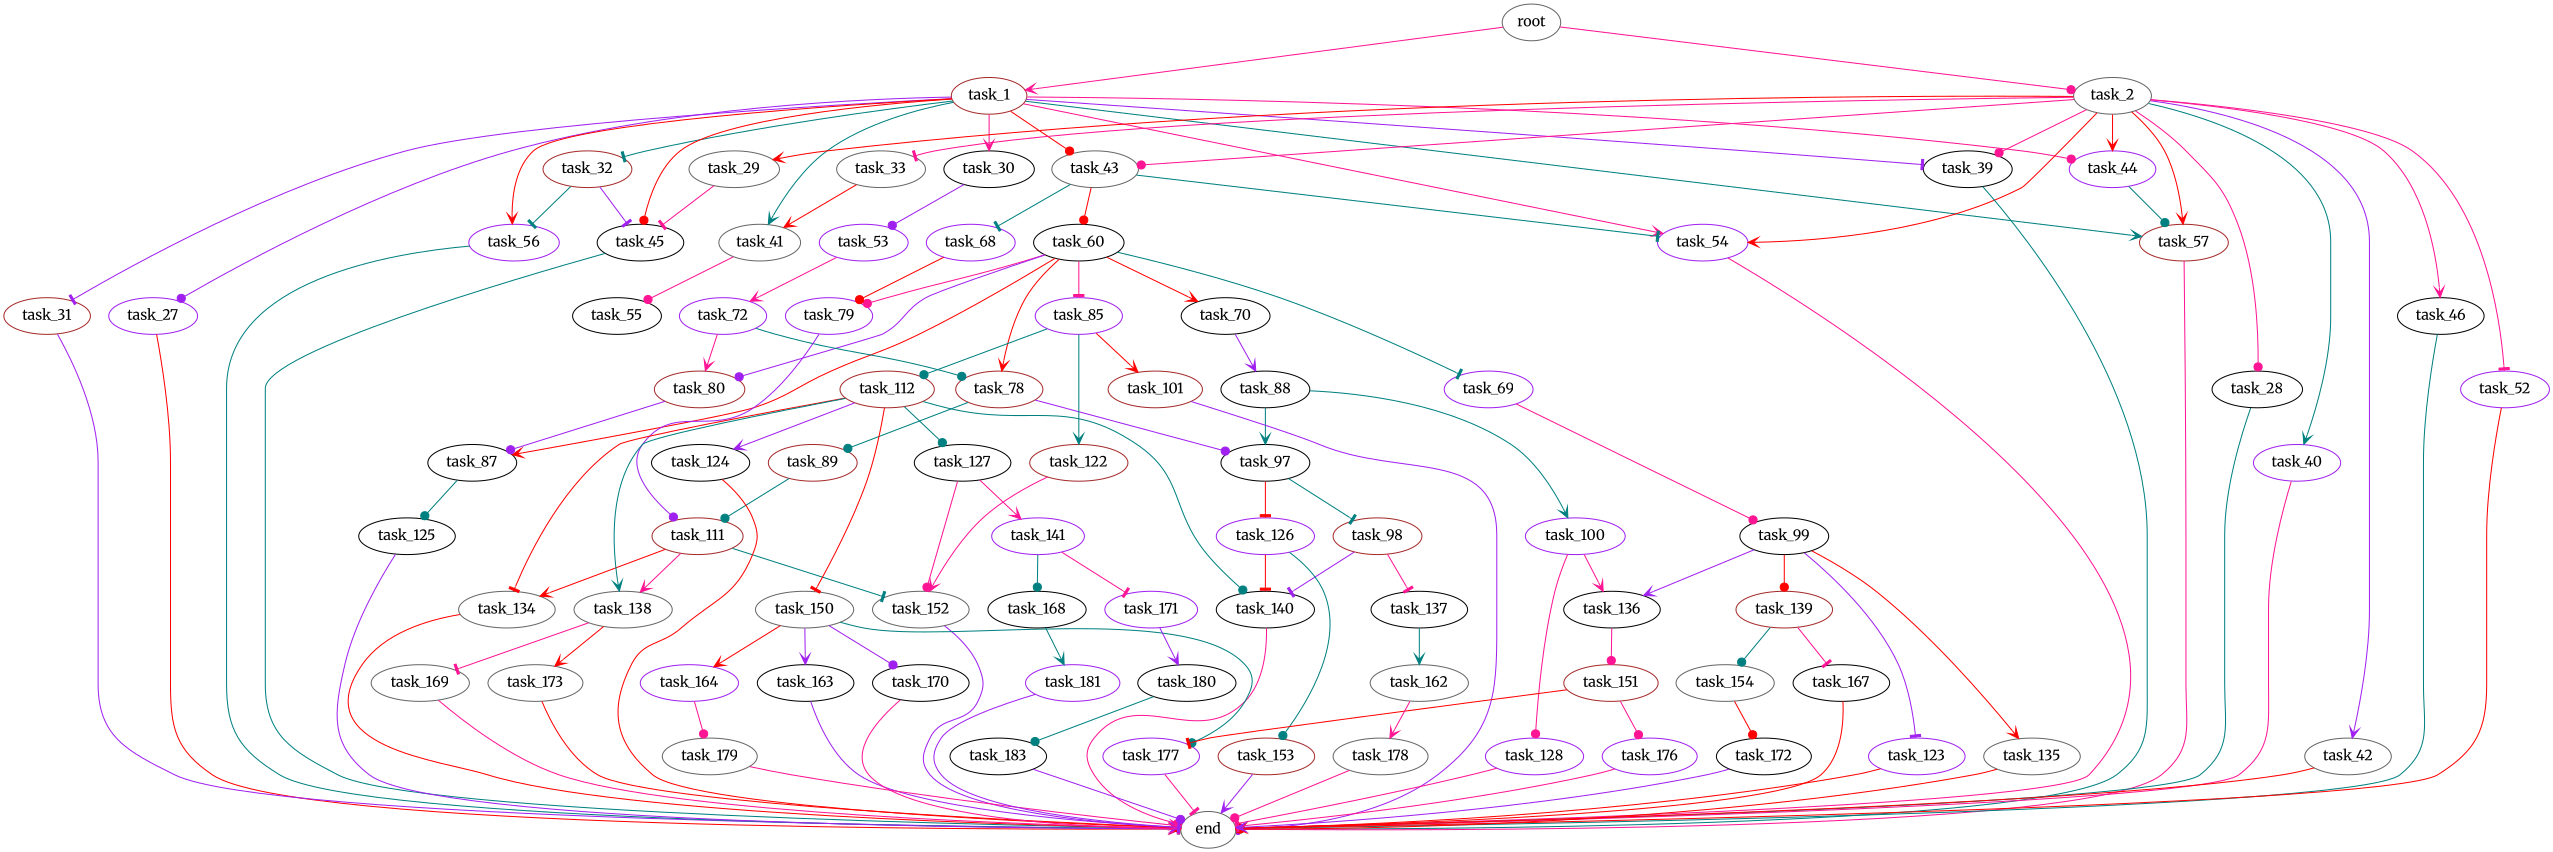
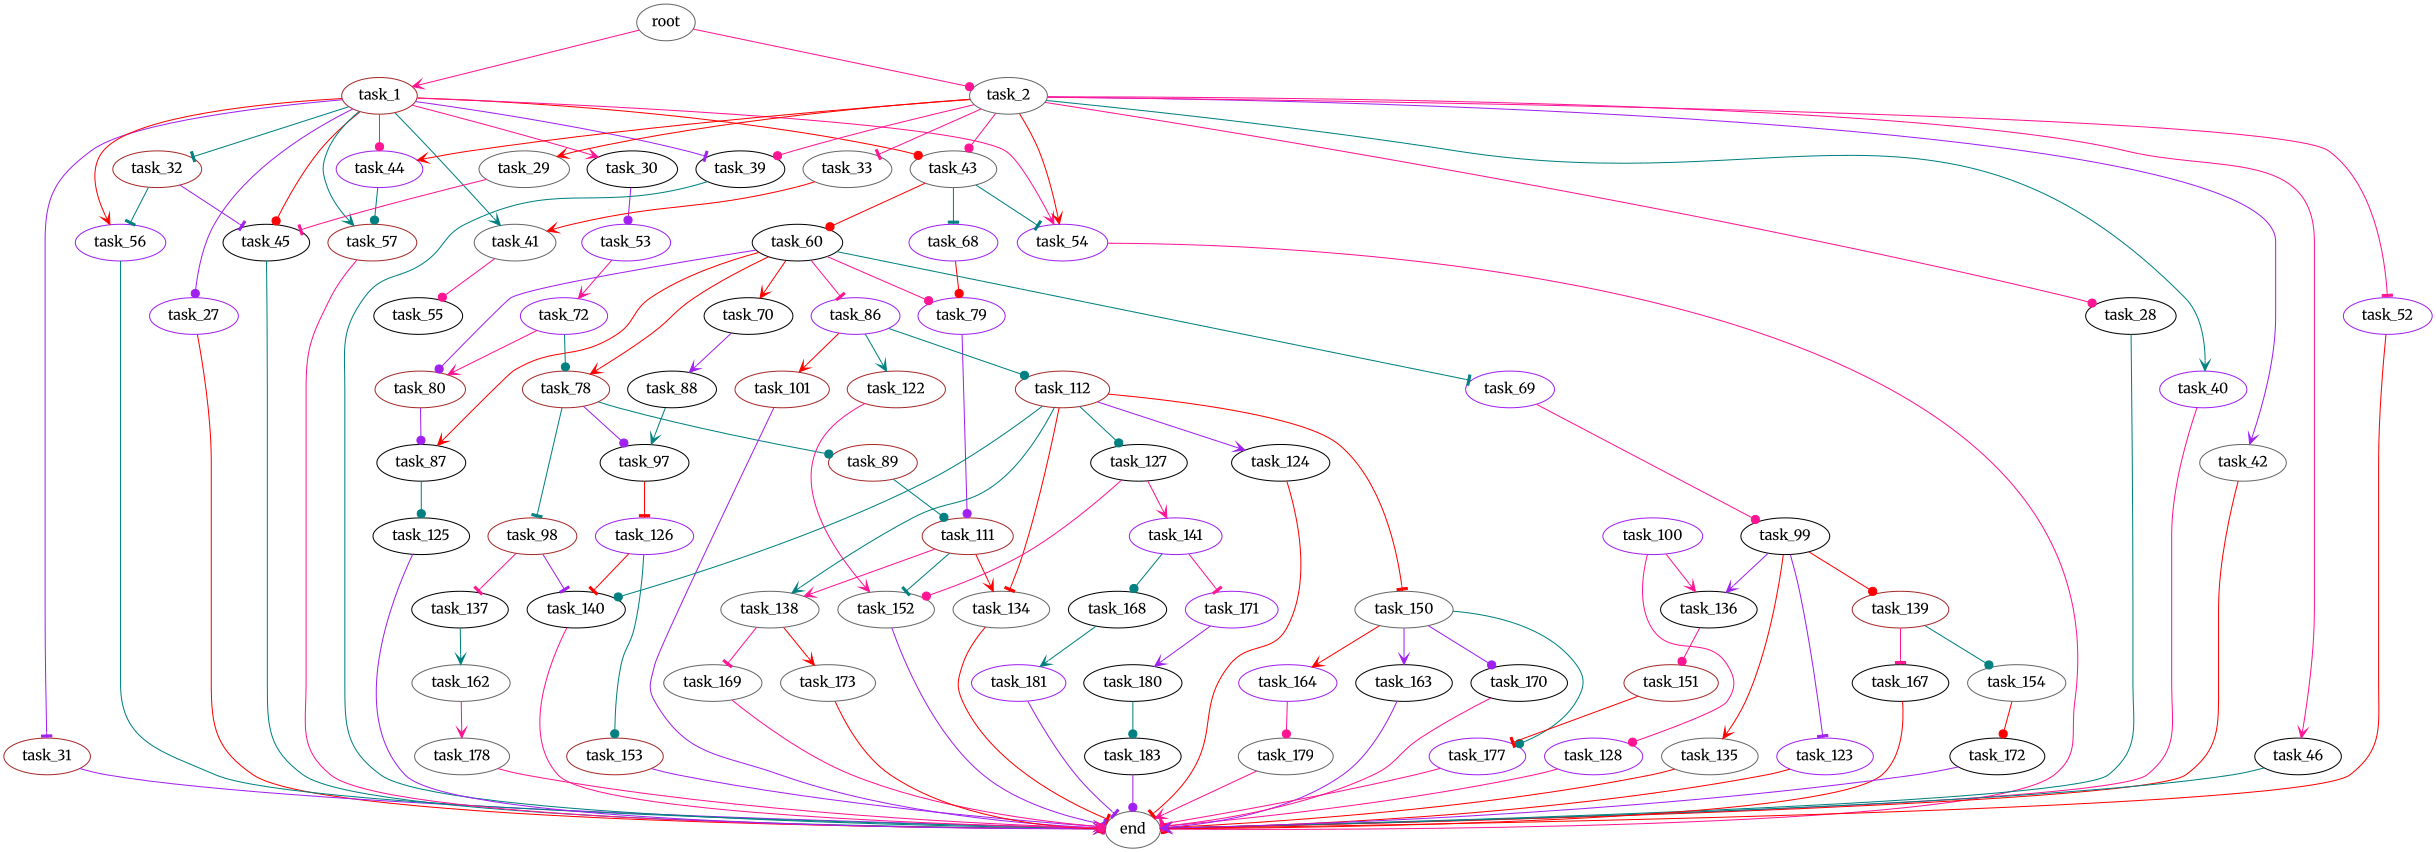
  digraph {
    fontname=Merriweather
    node [color=black fontname=Merriweather]
    edge [arrowhead=dot color=deeppink fontname=Merriweather]
    root [color=gray40]
    task_1 [color=brown]
    task_2 [color=gray40]
    task_27 [color=purple]
    task_30
    task_31 [color=brown]
    task_32 [color=brown]
    task_39
    task_41 [color=gray40]
    task_43 [color=gray40]
    task_44 [color=purple]
    task_45
    task_54 [color=purple]
    task_56 [color=purple]
    task_57 [color=brown]
    task_28
    task_29 [color=gray40]
    task_33 [color=gray40]
    task_40 [color=purple]
    task_42 [color=gray40]
    task_46
    task_52 [color=purple]
    end [color=gray40]
    task_53 [color=purple]
    task_55
    task_60
    task_68 [color=purple]
    task_72 [color=purple]
    task_69 [color=purple]
    task_70
    task_78 [color=brown]
    task_79 [color=purple]
    task_80 [color=brown]
-   task_86 [color=purple label=task_85]
+   task_86 [color=purple]
    task_87
    task_99
    task_88
    task_89 [color=brown]
    task_97
    task_98 [color=brown]
    task_111 [color=brown]
    task_101 [color=brown]
    task_112 [color=brown]
    task_122 [color=brown]
    task_125
    task_123 [color=purple]
    task_135 [color=gray40]
    task_136
    task_139 [color=brown]
    task_100 [color=purple]
    task_126 [color=purple]
    task_137
    task_140
    task_134 [color=gray40]
    task_138 [color=gray40]
    task_152 [color=gray40]
    task_124
    task_127
    task_150 [color=gray40]
    task_151 [color=brown]
    task_154 [color=gray40]
    task_167
    task_128 [color=purple]
    task_153 [color=brown]
    task_162 [color=gray40]
    task_169 [color=gray40]
    task_173 [color=gray40]
    task_141 [color=purple]
    task_163
    task_164 [color=purple]
    task_170
    task_177 [color=purple]
    task_178 [color=gray40]
-   task_176 [color=purple]
    task_172
    task_168
    task_171 [color=purple]
    task_179 [color=gray40]
    task_181 [color=purple]
    task_180
    task_183
    root -> task_1 [arrowhead=vee]
    root -> task_2
    task_1 -> task_27 [color=purple]
    task_1 -> task_30 [arrowhead=vee]
    task_1 -> task_31 [arrowhead=tee color=purple]
    task_1 -> task_32 [arrowhead=tee color=teal]
    task_1 -> task_39 [arrowhead=tee color=purple]
    task_1 -> task_41 [arrowhead=vee color=teal]
    task_1 -> task_43 [color=red]
    task_1 -> task_44
    task_1 -> task_45 [color=red]
    task_1 -> task_54 [arrowhead=vee]
    task_1 -> task_56 [arrowhead=vee color=red]
    task_1 -> task_57 [arrowhead=vee color=teal]
    task_2 -> task_39
    task_2 -> task_43
    task_2 -> task_44 [arrowhead=vee color=red]
    task_2 -> task_54 [arrowhead=vee color=red]
-   task_2 -> task_57 [arrowhead=vee color=red]
    task_2 -> task_28
    task_2 -> task_29 [arrowhead=vee color=red]
    task_2 -> task_33 [arrowhead=tee]
    task_2 -> task_40 [arrowhead=vee color=teal]
    task_2 -> task_42 [arrowhead=vee color=purple]
    task_2 -> task_46 [arrowhead=vee]
    task_2 -> task_52 [arrowhead=tee]
    task_27 -> end [arrowhead=vee color=red]
    task_30 -> task_53 [color=purple]
    task_31 -> end [arrowhead=tee color=purple]
    task_32 -> task_45 [arrowhead=tee color=purple]
    task_32 -> task_56 [arrowhead=tee color=teal]
    task_39 -> end [color=teal]
    task_41 -> task_55
    task_43 -> task_54 [arrowhead=tee color=teal]
    task_43 -> task_60 [color=red]
    task_43 -> task_68 [arrowhead=tee color=teal]
    task_44 -> task_57 [color=teal]
    task_45 -> end [arrowhead=tee color=teal]
    task_54 -> end
    task_56 -> end [arrowhead=tee color=teal]
    task_57 -> end [arrowhead=tee]
    task_28 -> end [arrowhead=tee color=teal]
    task_29 -> task_45 [arrowhead=tee]
    task_33 -> task_41 [arrowhead=vee color=red]
    task_40 -> end
    task_42 -> end [arrowhead=tee color=red]
    task_46 -> end [color=teal]
    task_52 -> end [arrowhead=tee color=red]
    task_53 -> task_72 [arrowhead=vee]
    task_60 -> task_69 [arrowhead=tee color=teal]
    task_60 -> task_70 [arrowhead=vee color=red]
    task_60 -> task_78 [arrowhead=vee color=red]
    task_60 -> task_79
    task_60 -> task_80 [color=purple]
    task_60 -> task_86 [arrowhead=tee]
    task_60 -> task_87 [arrowhead=vee color=red]
    task_68 -> task_79 [color=red]
    task_72 -> task_78 [color=teal]
    task_72 -> task_80 [arrowhead=vee]
    task_69 -> task_99
    task_70 -> task_88 [arrowhead=vee color=purple]
    task_78 -> task_89 [color=teal]
    task_78 -> task_97 [color=purple]
-   task_97 -> task_98 [arrowhead=tee color=teal]
+   task_78 -> task_98 [arrowhead=tee color=teal]
    task_79 -> task_111 [color=purple]
    task_80 -> task_87 [color=purple]
    task_86 -> task_101 [arrowhead=vee color=red]
    task_86 -> task_112 [color=teal]
    task_86 -> task_122 [arrowhead=vee color=teal]
    task_87 -> task_125 [color=teal]
    task_99 -> task_123 [arrowhead=tee color=purple]
    task_99 -> task_135 [arrowhead=vee color=red]
    task_99 -> task_136 [arrowhead=vee color=purple]
    task_99 -> task_139 [color=red]
    task_88 -> task_97 [arrowhead=vee color=teal]
-   task_88 -> task_100 [arrowhead=vee color=teal]
    task_89 -> task_111 [color=teal]
    task_97 -> task_126 [arrowhead=tee color=red]
    task_98 -> task_137 [arrowhead=tee]
    task_98 -> task_140 [arrowhead=tee color=purple]
    task_111 -> task_134 [arrowhead=vee color=red]
    task_111 -> task_138 [arrowhead=vee]
    task_111 -> task_152 [arrowhead=tee color=teal]
    task_101 -> end [arrowhead=tee color=purple]
    task_112 -> task_140 [color=teal]
    task_112 -> task_134 [arrowhead=tee color=red]
    task_112 -> task_138 [arrowhead=vee color=teal]
    task_112 -> task_124 [arrowhead=vee color=purple]
    task_112 -> task_127 [color=teal]
    task_112 -> task_150 [arrowhead=tee color=red]
    task_122 -> task_152 [arrowhead=vee]
    task_125 -> end [arrowhead=vee color=purple]
    task_123 -> end [arrowhead=vee color=red]
    task_135 -> end [color=red]
    task_136 -> task_151
    task_139 -> task_154 [color=teal]
    task_139 -> task_167 [arrowhead=tee]
    task_100 -> task_136 [arrowhead=vee]
    task_100 -> task_128
    task_126 -> task_140 [arrowhead=tee color=red]
    task_126 -> task_153 [color=teal]
    task_137 -> task_162 [arrowhead=vee color=teal]
    task_140 -> end
-   task_134 -> end [arrowhead=vee color=red]
+   task_134 -> end [arrowhead=tee color=red]
    task_138 -> task_169 [arrowhead=tee]
    task_138 -> task_173 [arrowhead=vee color=red]
    task_152 -> end [arrowhead=tee color=purple]
    task_124 -> end [arrowhead=tee color=red]
    task_127 -> task_152
    task_127 -> task_141 [arrowhead=vee]
    task_150 -> task_163 [arrowhead=vee color=purple]
    task_150 -> task_164 [arrowhead=vee color=red]
    task_150 -> task_170 [color=purple]
    task_150 -> task_177 [color=teal]
    task_151 -> task_177 [arrowhead=tee color=red]
-   task_151 -> task_176
    task_154 -> task_172 [color=red]
    task_167 -> end [color=red]
    task_128 -> end [arrowhead=tee]
    task_153 -> end [arrowhead=vee color=purple]
    task_162 -> task_178 [arrowhead=vee]
    task_169 -> end [arrowhead=vee]
    task_173 -> end [color=red]
    task_141 -> task_168 [color=teal]
    task_141 -> task_171 [arrowhead=tee]
    task_163 -> end [arrowhead=vee color=purple]
    task_164 -> task_179
    task_170 -> end [arrowhead=tee]
    task_177 -> end [arrowhead=tee]
    task_178 -> end
-   task_176 -> end [arrowhead=tee]
    task_172 -> end [arrowhead=vee color=purple]
    task_168 -> task_181 [arrowhead=vee color=teal]
    task_171 -> task_180 [arrowhead=vee color=purple]
    task_179 -> end [arrowhead=vee]
    task_181 -> end [arrowhead=tee color=purple]
    task_180 -> task_183 [color=teal]
    task_183 -> end [color=purple]
  }
